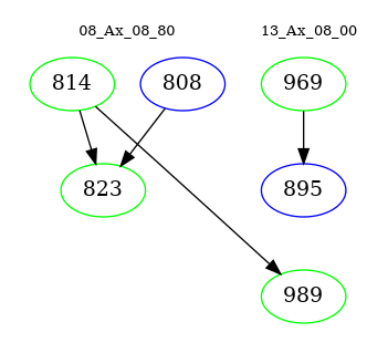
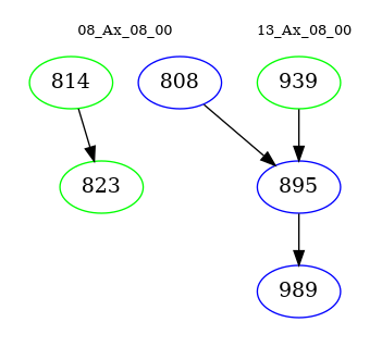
  digraph {
    node [color=green]
    edge [color=black]
    n1 [label=814]
    n2 [color=blue label=808]
    n3 [label=823]
-   n4 [label=969]
+   n4 [label=939]
    n5 [color=blue label=895]
-   n6 [label=989]
+   n6 [color=blue label=989]
    subgraph cluster_1 {
      color=white
      fontsize=10
-     label="08_Ax_08_80"
+     label="08_Ax_08_00"
      n1
      n2
      n3
    }
    subgraph cluster_2 {
      color=white
      fontsize=10
      label="13_Ax_08_00"
      n4
      n5
      n6
    }
    n1 -> n3
-   n2 -> n3
+   n2 -> n5
    n4 -> n5
-   n1 -> n6
+   n5 -> n6
  }
